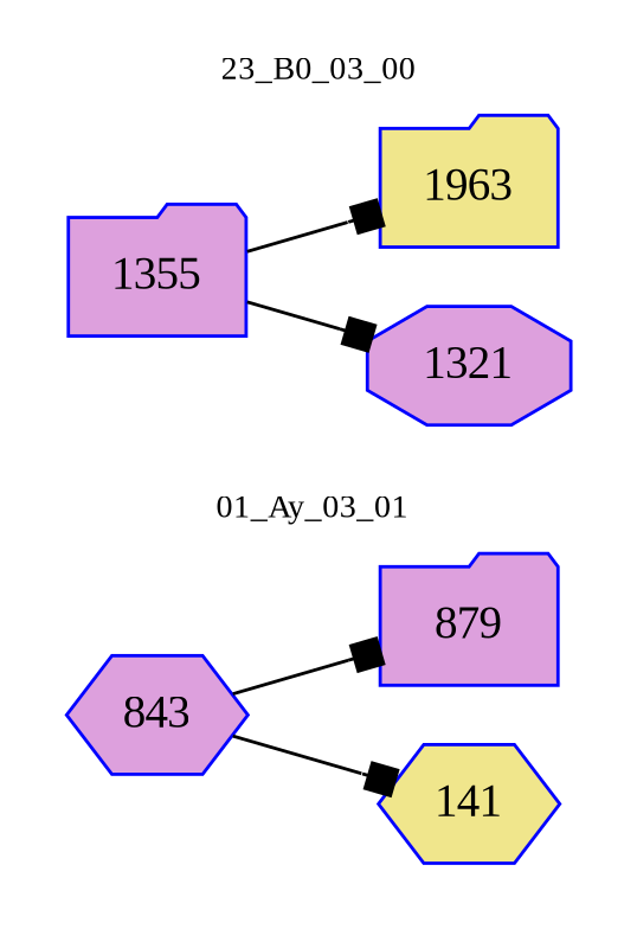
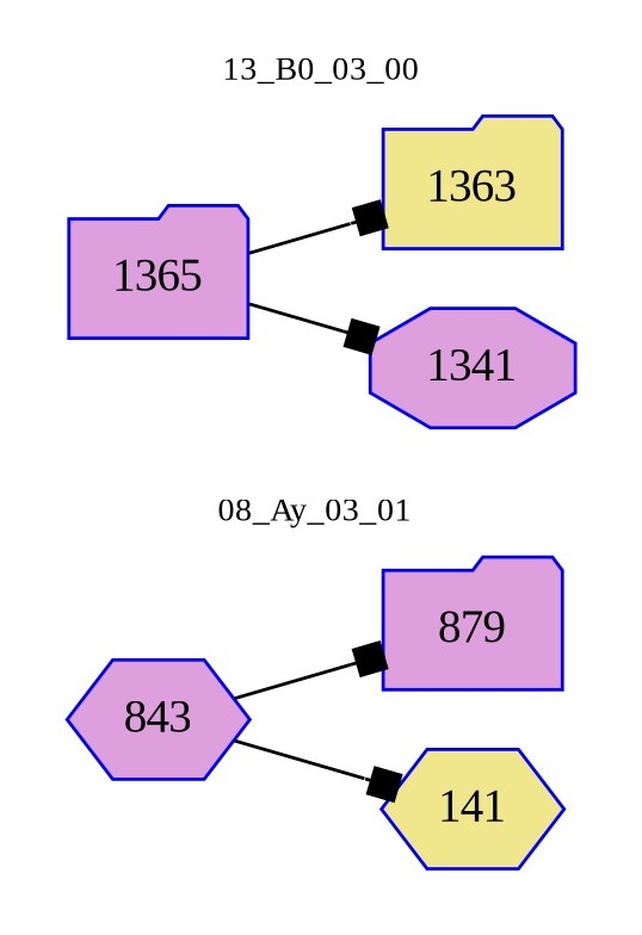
  digraph {
    fontname="Liberation Serif"
    rankdir=LR
    node [color=blue fillcolor=plum fontname="Liberation Serif" shape=folder style=filled]
    edge [arrowhead=box color=black fontname="Liberation Serif"]
    n1 [label=843 shape=hexagon]
    n2 [fillcolor=khaki label=141 shape=hexagon]
    n3 [label=879]
-   n4 [label=1355]
-   n5 [label=1321 shape=octagon]
-   n6 [fillcolor=khaki label=1963]
+   n4 [label=1365]
+   n5 [label=1341 shape=octagon]
+   n6 [fillcolor=khaki label=1363]
    subgraph cluster_1 {
      color=white
      fontsize=10
-     label="01_Ay_03_01"
+     label="08_Ay_03_01"
      n1
      n2
      n3
    }
    subgraph cluster_2 {
      color=white
      fontsize=10
-     label="23_B0_03_00"
+     label="13_B0_03_00"
      n4
      n5
      n6
    }
    n1 -> n2
    n1 -> n3
    n4 -> n5
    n4 -> n6
  }
